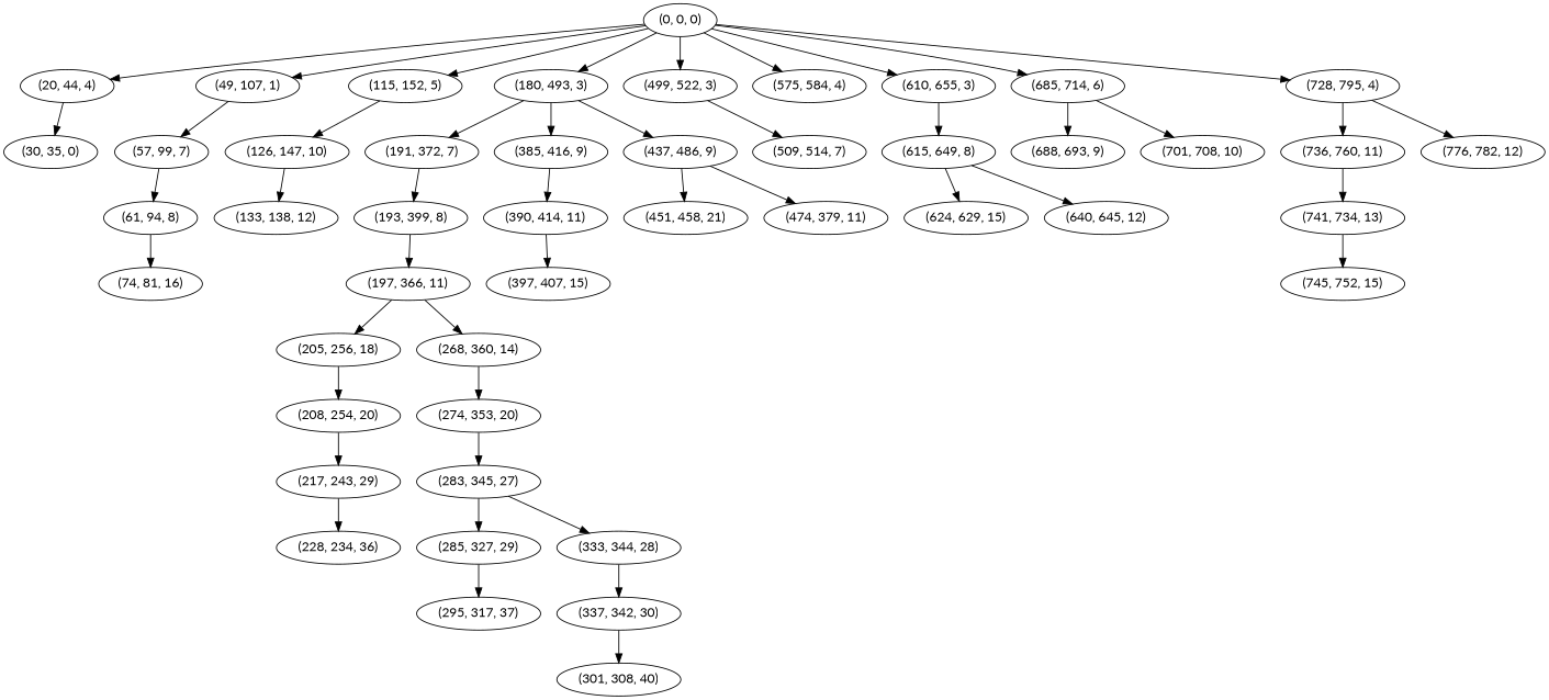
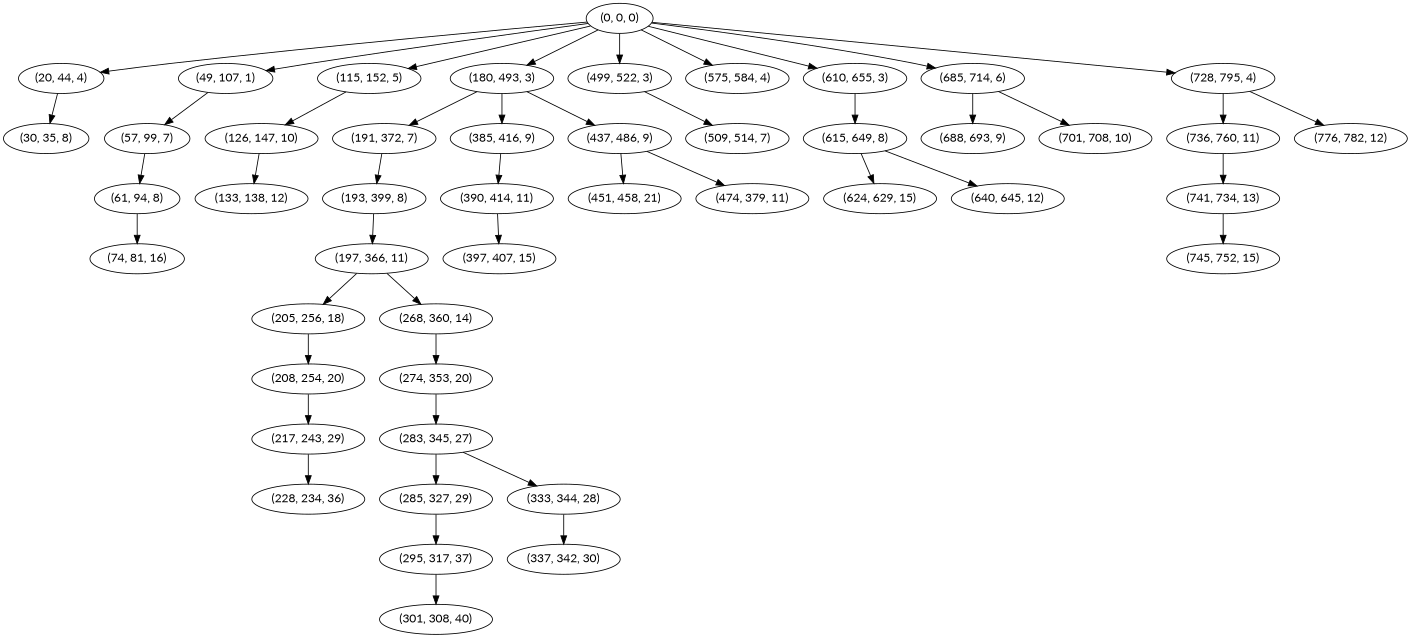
  digraph {
    fontname=Lato
    node [fontname=Lato]
    edge [fontname=Lato]
    "(0, 0, 0)"
    "(20, 44, 4)"
    "(49, 107, 1)"
    "(115, 152, 5)"
    "(180, 493, 3)"
    "(499, 522, 3)"
    "(575, 584, 4)"
    "(610, 655, 3)"
    "(685, 714, 6)"
    "(728, 795, 4)"
-   "(30, 35, 8)" [label="(30, 35, 0)"]
+   "(30, 35, 8)"
    "(57, 99, 7)"
    "(126, 147, 10)"
    "(191, 372, 7)"
    "(385, 416, 9)"
    "(437, 486, 9)"
    "(509, 514, 7)"
    "(615, 649, 8)"
    "(688, 693, 9)"
    "(701, 708, 10)"
    "(736, 760, 11)"
    "(776, 782, 12)"
    "(61, 94, 8)"
    "(74, 81, 16)"
    "(133, 138, 12)"
    n26 [label="(193, 399, 8)"]
    "(390, 414, 11)"
    "(451, 458, 21)"
    n29 [label="(474, 379, 11)"]
    "(197, 366, 11)"
    "(205, 256, 18)"
    "(268, 360, 14)"
    "(208, 254, 20)"
    "(274, 353, 20)"
    "(217, 243, 29)"
    "(228, 234, 36)"
    "(283, 345, 27)"
    "(285, 327, 29)"
    "(333, 344, 28)"
    "(295, 317, 37)"
    "(337, 342, 30)"
    "(301, 308, 40)"
    "(397, 407, 15)"
    "(624, 629, 15)"
    "(640, 645, 12)"
    n46 [label="(741, 734, 13)"]
    "(745, 752, 15)"
    "(0, 0, 0)" -> "(20, 44, 4)"
    "(0, 0, 0)" -> "(49, 107, 1)"
    "(0, 0, 0)" -> "(115, 152, 5)"
    "(0, 0, 0)" -> "(180, 493, 3)"
    "(0, 0, 0)" -> "(499, 522, 3)"
    "(0, 0, 0)" -> "(575, 584, 4)"
    "(0, 0, 0)" -> "(610, 655, 3)"
    "(0, 0, 0)" -> "(685, 714, 6)"
    "(0, 0, 0)" -> "(728, 795, 4)"
    "(20, 44, 4)" -> "(30, 35, 8)"
    "(49, 107, 1)" -> "(57, 99, 7)"
    "(115, 152, 5)" -> "(126, 147, 10)"
    "(180, 493, 3)" -> "(191, 372, 7)"
    "(180, 493, 3)" -> "(385, 416, 9)"
    "(180, 493, 3)" -> "(437, 486, 9)"
    "(499, 522, 3)" -> "(509, 514, 7)"
    "(610, 655, 3)" -> "(615, 649, 8)"
    "(685, 714, 6)" -> "(688, 693, 9)"
    "(685, 714, 6)" -> "(701, 708, 10)"
    "(728, 795, 4)" -> "(736, 760, 11)"
    "(728, 795, 4)" -> "(776, 782, 12)"
    "(57, 99, 7)" -> "(61, 94, 8)"
    "(126, 147, 10)" -> "(133, 138, 12)"
    "(191, 372, 7)" -> n26
    "(385, 416, 9)" -> "(390, 414, 11)"
    "(437, 486, 9)" -> "(451, 458, 21)"
    "(437, 486, 9)" -> n29
    "(615, 649, 8)" -> "(624, 629, 15)"
    "(615, 649, 8)" -> "(640, 645, 12)"
    "(736, 760, 11)" -> n46
    "(61, 94, 8)" -> "(74, 81, 16)"
    n26 -> "(197, 366, 11)"
    "(390, 414, 11)" -> "(397, 407, 15)"
    "(197, 366, 11)" -> "(205, 256, 18)"
    "(197, 366, 11)" -> "(268, 360, 14)"
    "(205, 256, 18)" -> "(208, 254, 20)"
    "(268, 360, 14)" -> "(274, 353, 20)"
    "(208, 254, 20)" -> "(217, 243, 29)"
    "(274, 353, 20)" -> "(283, 345, 27)"
    "(217, 243, 29)" -> "(228, 234, 36)"
    "(283, 345, 27)" -> "(285, 327, 29)"
    "(283, 345, 27)" -> "(333, 344, 28)"
    "(285, 327, 29)" -> "(295, 317, 37)"
    "(333, 344, 28)" -> "(337, 342, 30)"
-   "(337, 342, 30)" -> "(301, 308, 40)"
+   "(295, 317, 37)" -> "(301, 308, 40)"
    n46 -> "(745, 752, 15)"
  }
